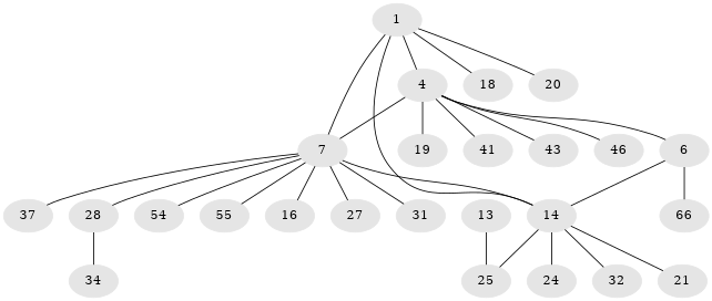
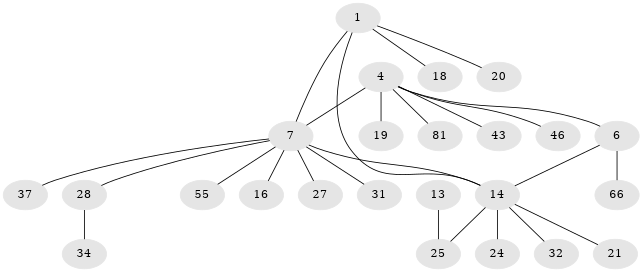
  graph {
    node [color=gray90 style=filled]
    1 [super="+2"]
    4 [super="+10+5"]
    7 [super="+11+8+58"]
    14 [super="+15+48"]
    18
    20 [super="+59"]
    6 [super="+38+36"]
    19
-   41
+   41 [label=81]
    43
    46
    16
    27
    28
    31
    37
-   54 [super="+63"]
    55
    21
    24
    25
    32
    66
    34
    13
-   1 -- 4
    1 -- 7 [weight=2]
    1 -- 14
    1 -- 18
    1 -- 20
    4 -- 7 [weight=4]
    4 -- 6 [weight=2]
    4 -- 19
    4 -- 41
    4 -- 43
    4 -- 46
    7 -- 14 [weight=4]
    7 -- 16
    7 -- 27
    7 -- 28
    7 -- 31
    7 -- 37
-   7 -- 54
    7 -- 55
    14 -- 21
    14 -- 24
    14 -- 25
    14 -- 32
    6 -- 14 [weight=2]
    6 -- 66
    28 -- 34
    13 -- 25 [weight=2]
  }
